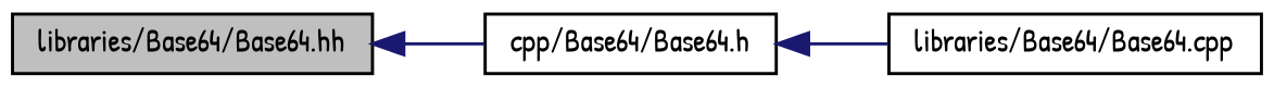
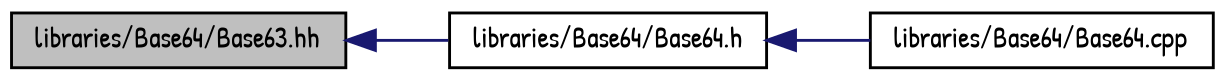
  digraph {
    fontname="Patrick Hand"
    rankdir=LR
    node [color=black fillcolor=white fontname="Patrick Hand" fontsize=10 shape=record style=filled]
    edge [color=midnightblue dir=back fontname="Patrick Hand" fontsize=10 labelfontname=Helvetica labelfontsize=10 style=solid]
-   n1 [fillcolor=grey75 fontcolor=black height=0.2 label="libraries/Base64/Base64.hh" width=0.4]
-   n2 [height=0.2 label="cpp/Base64/Base64.h" width=0.4]
+   n1 [fillcolor=grey75 fontcolor=black height=0.2 label="libraries/Base64/Base63.hh" width=0.4]
+   n2 [height=0.2 label="libraries/Base64/Base64.h" width=0.4]
    n3 [height=0.2 label="libraries/Base64/Base64.cpp" width=0.4]
    n1 -> n2
    n2 -> n3
  }
